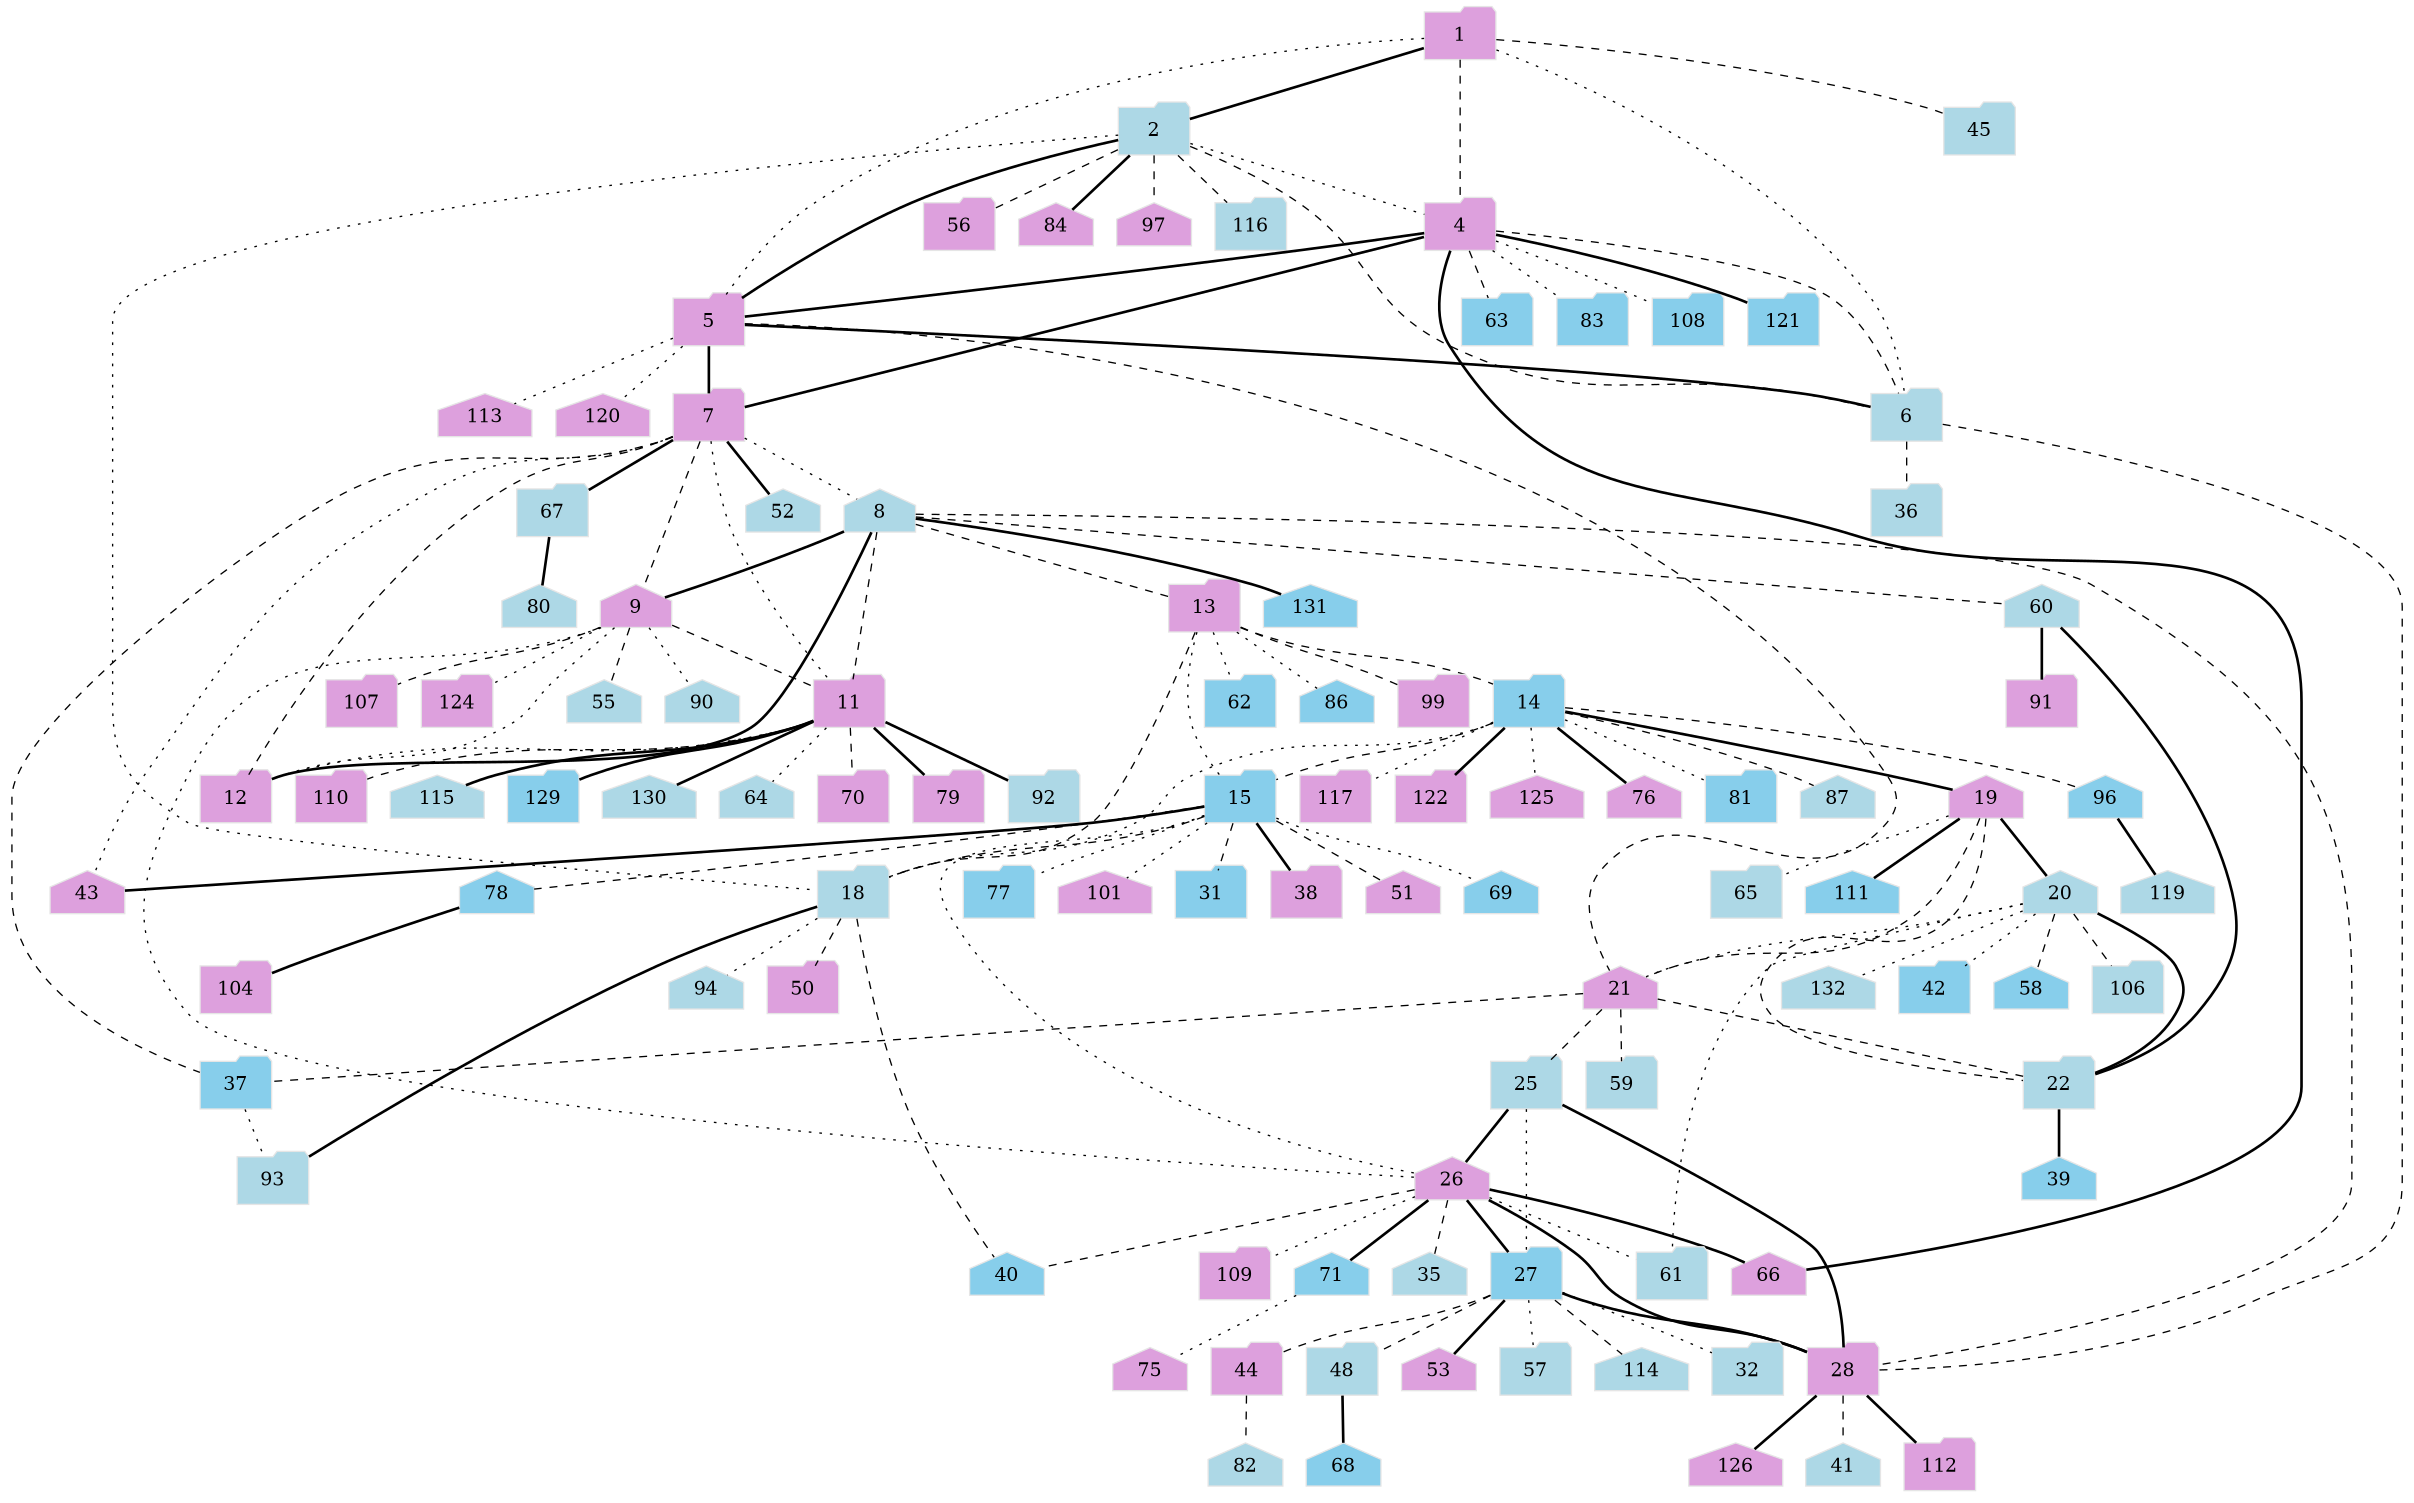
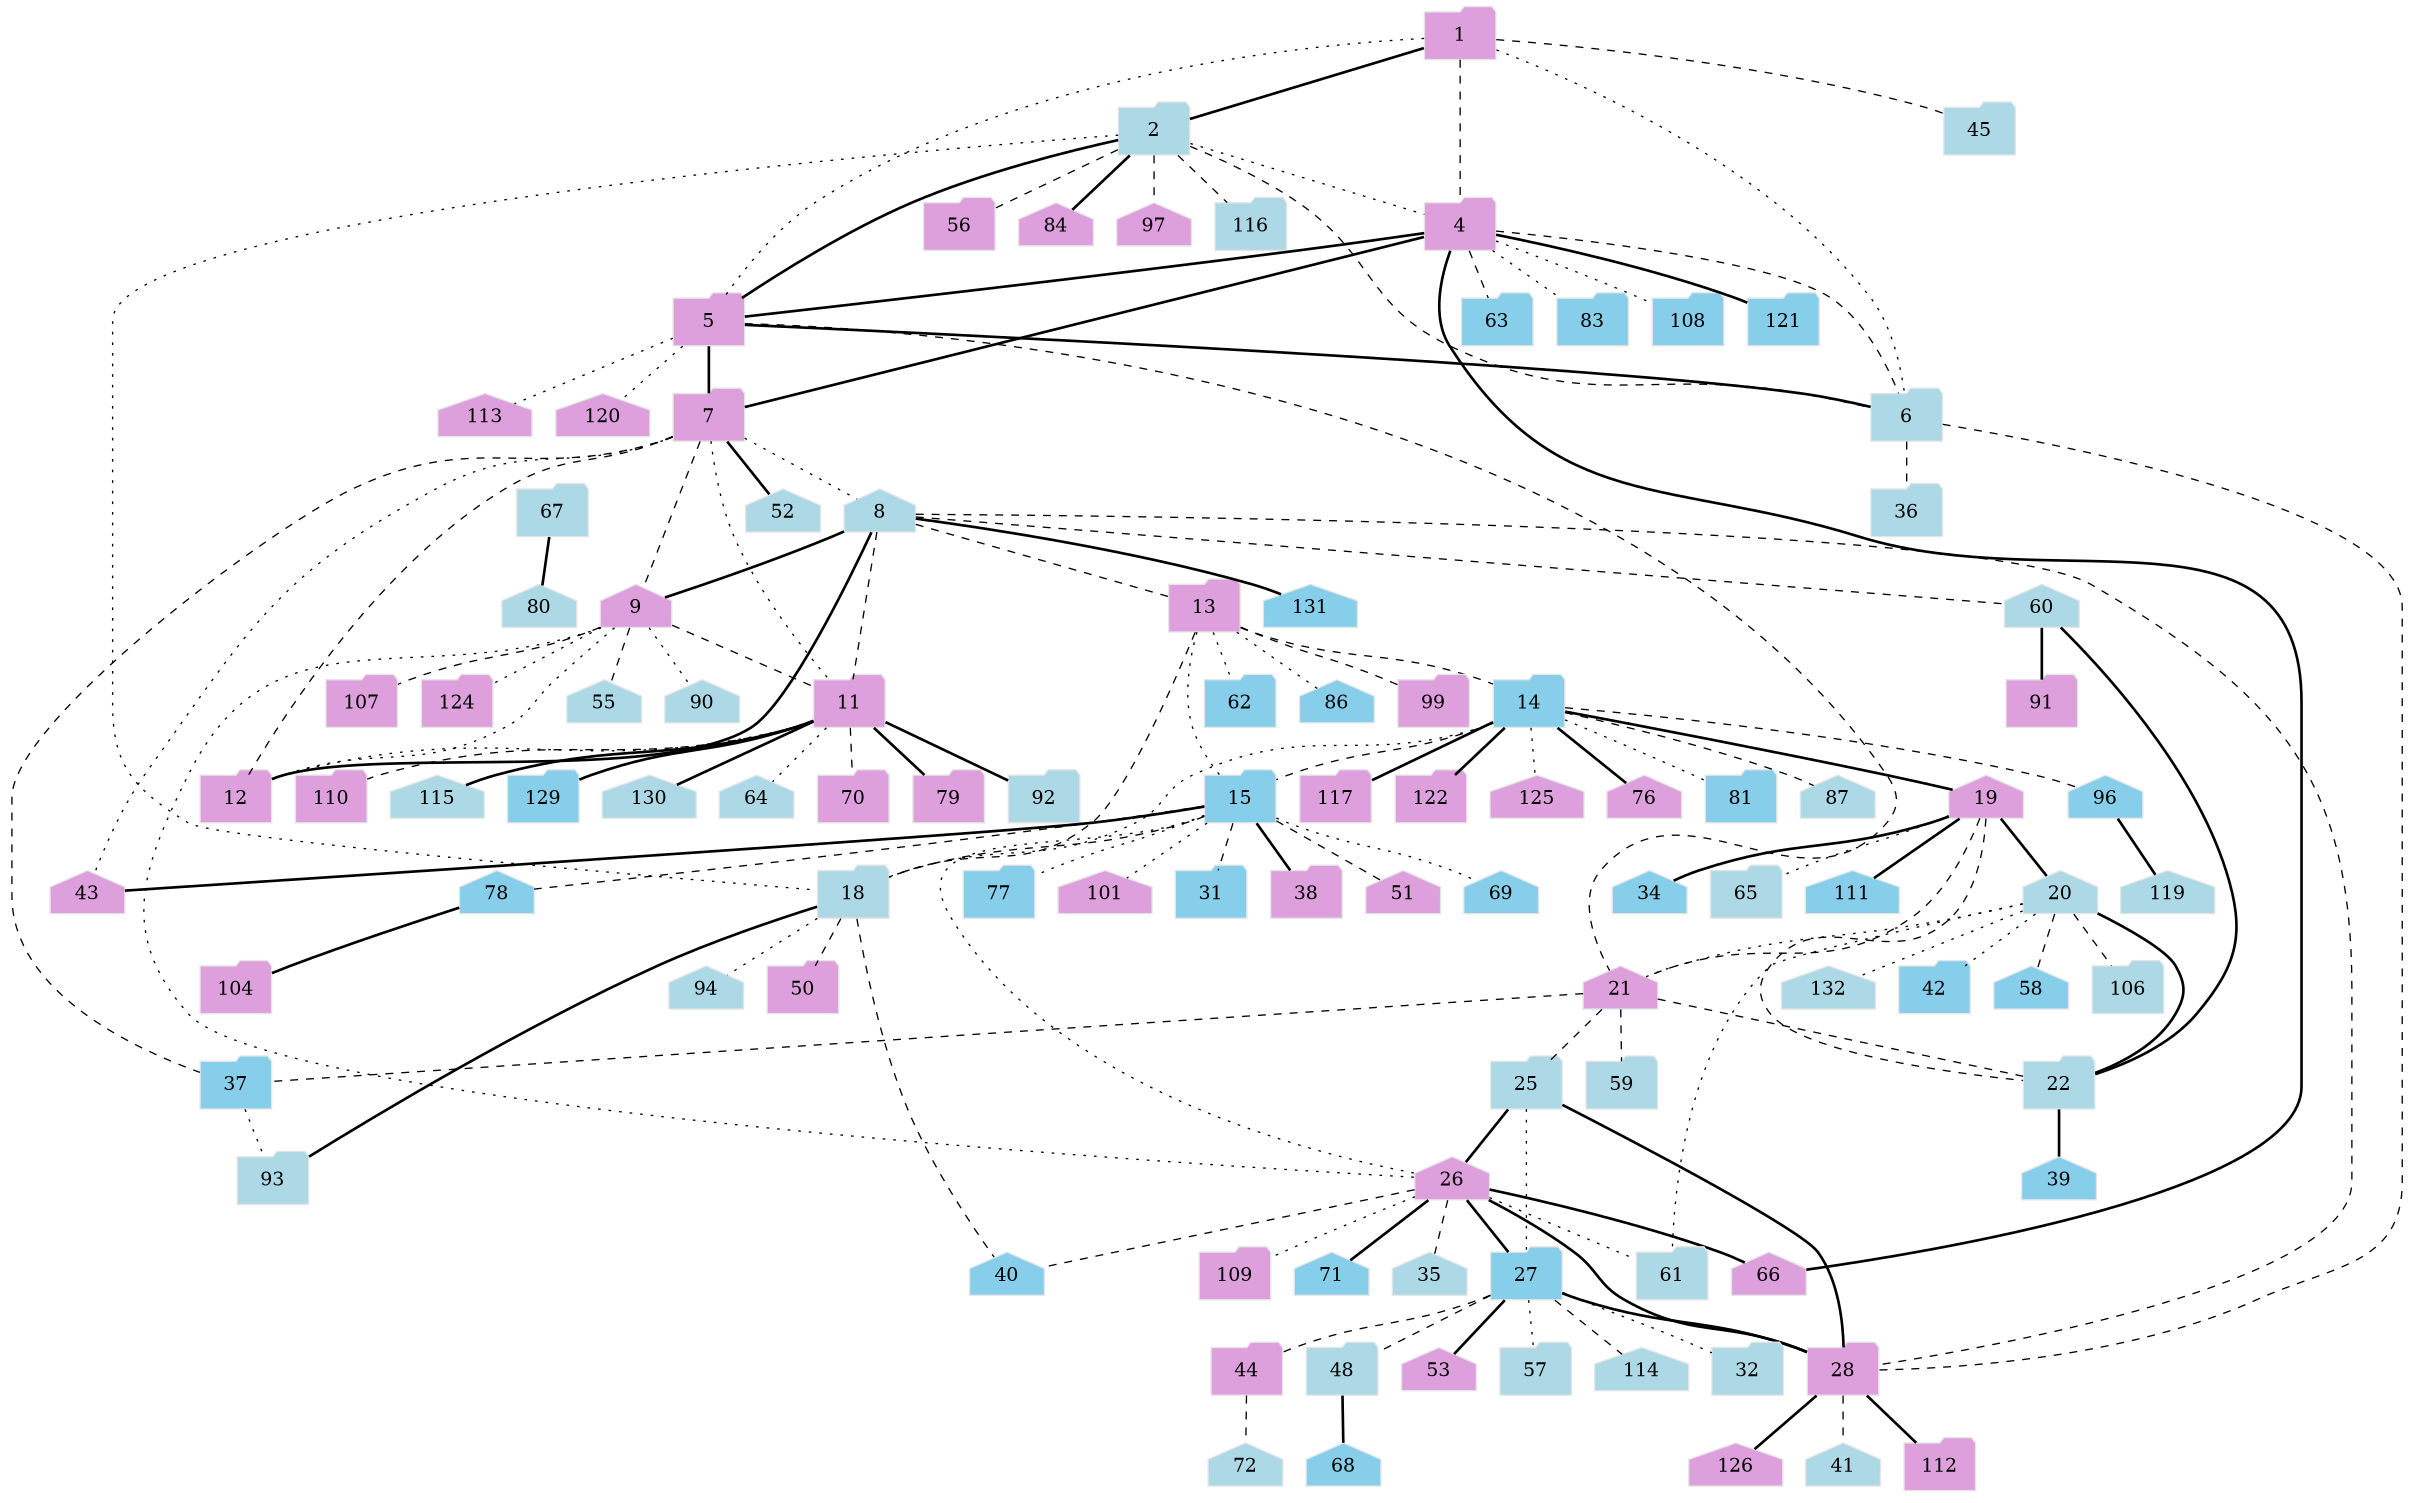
  graph {
    node [color=gray90 fillcolor=plum shape=folder style=filled]
    edge [style=dashed]
    1 [super="+3"]
    2 [fillcolor=lightblue super="+54"]
    4 [super="+95"]
    5 [super="+98"]
    6 [fillcolor=lightblue super="+47"]
    45 [fillcolor=lightblue]
    18 [fillcolor=lightblue super="+103"]
    56 [super="+82"]
    84 [shape=house]
    97 [shape=house]
    116 [fillcolor=lightblue]
    7 [super="+10"]
    63 [fillcolor=skyblue]
    66 [shape=house super="+127"]
    83 [fillcolor=skyblue]
    108 [fillcolor=skyblue]
    121 [fillcolor=skyblue]
    21 [shape=house super="+24"]
    113 [shape=house]
    120 [shape=house]
    28 [super="+74"]
    36 [fillcolor=lightblue]
    40 [fillcolor=skyblue shape=house]
    50
    93 [fillcolor=lightblue]
    94 [fillcolor=lightblue shape=house]
    8 [fillcolor=lightblue shape=house super="+46"]
    9 [shape=house super="+85"]
    11 [super="+100"]
    12 [super="+89"]
    37 [fillcolor=skyblue super="+128"]
    43 [shape=house]
    52 [fillcolor=lightblue shape=house]
    67 [fillcolor=lightblue]
    22 [fillcolor=lightblue super="+102"]
    25 [fillcolor=lightblue super="+29"]
    59 [fillcolor=lightblue]
    41 [fillcolor=lightblue shape=house]
    112
    126 [shape=house]
    13 [super="+88"]
    60 [fillcolor=lightblue shape=house]
    131 [fillcolor=skyblue shape=house]
    26 [shape=house super="+105"]
    55 [fillcolor=lightblue shape=house]
    90 [fillcolor=lightblue shape=house]
    107
    124
    64 [fillcolor=lightblue shape=house]
    70
    79
    92 [fillcolor=lightblue]
    110
    115 [fillcolor=lightblue shape=house]
    129 [fillcolor=skyblue]
    130 [fillcolor=lightblue shape=house]
    39 [fillcolor=skyblue shape=house super="+49"]
    80 [fillcolor=lightblue shape=house]
    14 [fillcolor=skyblue super="+16"]
    15 [fillcolor=skyblue super="+17"]
    62 [fillcolor=skyblue]
    86 [fillcolor=skyblue shape=house]
    99
    91
    61 [fillcolor=lightblue]
    27 [fillcolor=skyblue super="+30"]
    35 [fillcolor=lightblue shape=house]
    71 [fillcolor=skyblue shape=house]
    109
    19 [shape=house super="+123"]
    76 [shape=house]
    81 [fillcolor=skyblue]
    87 [fillcolor=lightblue shape=house]
    96 [fillcolor=skyblue shape=house]
    117
    122
    125 [shape=house]
    31 [fillcolor=skyblue]
    38
    51 [shape=house]
    69 [fillcolor=skyblue shape=house]
    77 [fillcolor=skyblue]
    78 [fillcolor=skyblue shape=house]
    101 [shape=house]
    20 [fillcolor=lightblue shape=house super="+23"]
+   34 [fillcolor=skyblue shape=house]
    65 [fillcolor=lightblue]
    111 [fillcolor=skyblue shape=house]
    119 [fillcolor=lightblue shape=house]
    104
    42 [fillcolor=skyblue]
    58 [fillcolor=skyblue shape=house]
    106 [fillcolor=lightblue]
    132 [fillcolor=lightblue shape=house]
    32 [fillcolor=lightblue]
    44 [super="+73"]
    48 [fillcolor=lightblue]
    53 [shape=house]
    57 [fillcolor=lightblue]
    114 [fillcolor=lightblue shape=house]
-   75 [shape=house]
-   72 [fillcolor=lightblue shape=house label=82]
+   72 [fillcolor=lightblue shape=house]
    68 [fillcolor=skyblue shape=house]
    1 -- 2 [style=bold weight=2]
    1 -- 4 [weight=2]
    1 -- 5 [style=dotted weight=2]
    1 -- 6 [style=dotted weight=2]
    1 -- 45
    2 -- 4 [style=dotted]
    2 -- 5 [style=bold]
    2 -- 6
    2 -- 18 [style=dotted weight=2]
    2 -- 56
    2 -- 84 [style=bold]
    2 -- 97
    2 -- 116
    4 -- 5 [style=bold]
    4 -- 6
    4 -- 7 [style=bold]
    4 -- 63
    4 -- 66 [style=bold]
    4 -- 83 [style=dotted]
    4 -- 108 [style=dotted]
    4 -- 121 [style=bold]
    5 -- 6 [style=bold]
    5 -- 7 [style=bold]
    5 -- 21
    5 -- 113 [style=dotted]
    5 -- 120 [style=dotted]
    6 -- 28
    6 -- 36
    18 -- 40
    18 -- 50
    18 -- 93 [style=bold]
    18 -- 94 [style=dotted]
    7 -- 8 [style=dotted weight=2]
    7 -- 9 [weight=2]
    7 -- 11 [style=dotted weight=2]
    7 -- 12 [weight=2]
    7 -- 37
    7 -- 43 [style=dotted]
    7 -- 52 [style=bold]
-   7 -- 67 [style=bold]
    21 -- 37
    21 -- 22 [weight=2]
    21 -- 25
    21 -- 59
    28 -- 41
    28 -- 112 [style=bold]
    28 -- 126 [style=bold]
    8 -- 28
    8 -- 9 [style=bold]
    8 -- 11
    8 -- 12 [style=bold]
    8 -- 13
    8 -- 60
    8 -- 131 [style=bold]
    9 -- 11
    9 -- 12 [style=dotted]
    9 -- 26 [style=dotted]
    9 -- 55
    9 -- 90 [style=dotted]
    9 -- 107
    9 -- 124 [style=dotted]
    11 -- 12 [style=dotted]
    11 -- 64 [style=dotted]
    11 -- 70
    11 -- 79 [style=bold]
    11 -- 92 [style=bold]
    11 -- 110
    11 -- 115 [style=bold]
    11 -- 129 [style=bold]
    11 -- 130 [style=bold]
    37 -- 93 [style=dotted]
    67 -- 80 [style=bold]
    22 -- 39 [style=bold]
    25 -- 28 [style=bold weight=2]
    25 -- 26 [style=bold weight=2]
    25 -- 27 [style=dotted weight=4]
    13 -- 18
    13 -- 14 [weight=2]
    13 -- 15 [style=dotted weight=2]
    13 -- 62 [style=dotted]
    13 -- 86 [style=dotted]
    13 -- 99
    60 -- 22 [style=bold]
    60 -- 91 [style=bold]
    26 -- 66 [style=bold]
    26 -- 28 [style=bold]
    26 -- 40
    26 -- 61 [style=dotted]
    26 -- 27 [style=bold weight=2]
    26 -- 35
    26 -- 71 [style=bold]
    26 -- 109 [style=dotted]
    14 -- 18 [style=dotted weight=2]
    14 -- 15 [weight=4]
    14 -- 19 [style=bold]
    14 -- 76 [style=bold]
    14 -- 81 [style=dotted]
    14 -- 87
    14 -- 96
-   14 -- 117 [style=dotted]
+   14 -- 117 [style=bold]
    14 -- 122 [style=bold]
    14 -- 125 [style=dotted]
    15 -- 18 [weight=2]
    15 -- 43 [style=bold]
    15 -- 26 [style=dotted]
    15 -- 31
    15 -- 38 [style=bold]
    15 -- 51
    15 -- 69 [style=dotted]
    15 -- 77 [style=dotted]
    15 -- 78
    15 -- 101 [style=dotted]
    27 -- 28 [style=bold weight=2]
    27 -- 32 [style=dotted]
    27 -- 44
    27 -- 48
    27 -- 53 [style=bold]
    27 -- 57 [style=dotted]
    27 -- 114
-   71 -- 75 [style=dotted]
    19 -- 21 [weight=2]
    19 -- 22
    19 -- 20 [style=bold weight=2]
+   19 -- 34 [style=bold]
    19 -- 65 [style=dotted]
    19 -- 111 [style=bold]
    96 -- 119 [style=bold]
    78 -- 104 [style=bold]
    20 -- 21 [style=dotted weight=4]
    20 -- 22 [style=bold weight=2]
    20 -- 61 [style=dotted]
    20 -- 42 [style=dotted]
    20 -- 58
    20 -- 106
    20 -- 132 [style=dotted]
    44 -- 72
    48 -- 68 [style=bold]
  }
